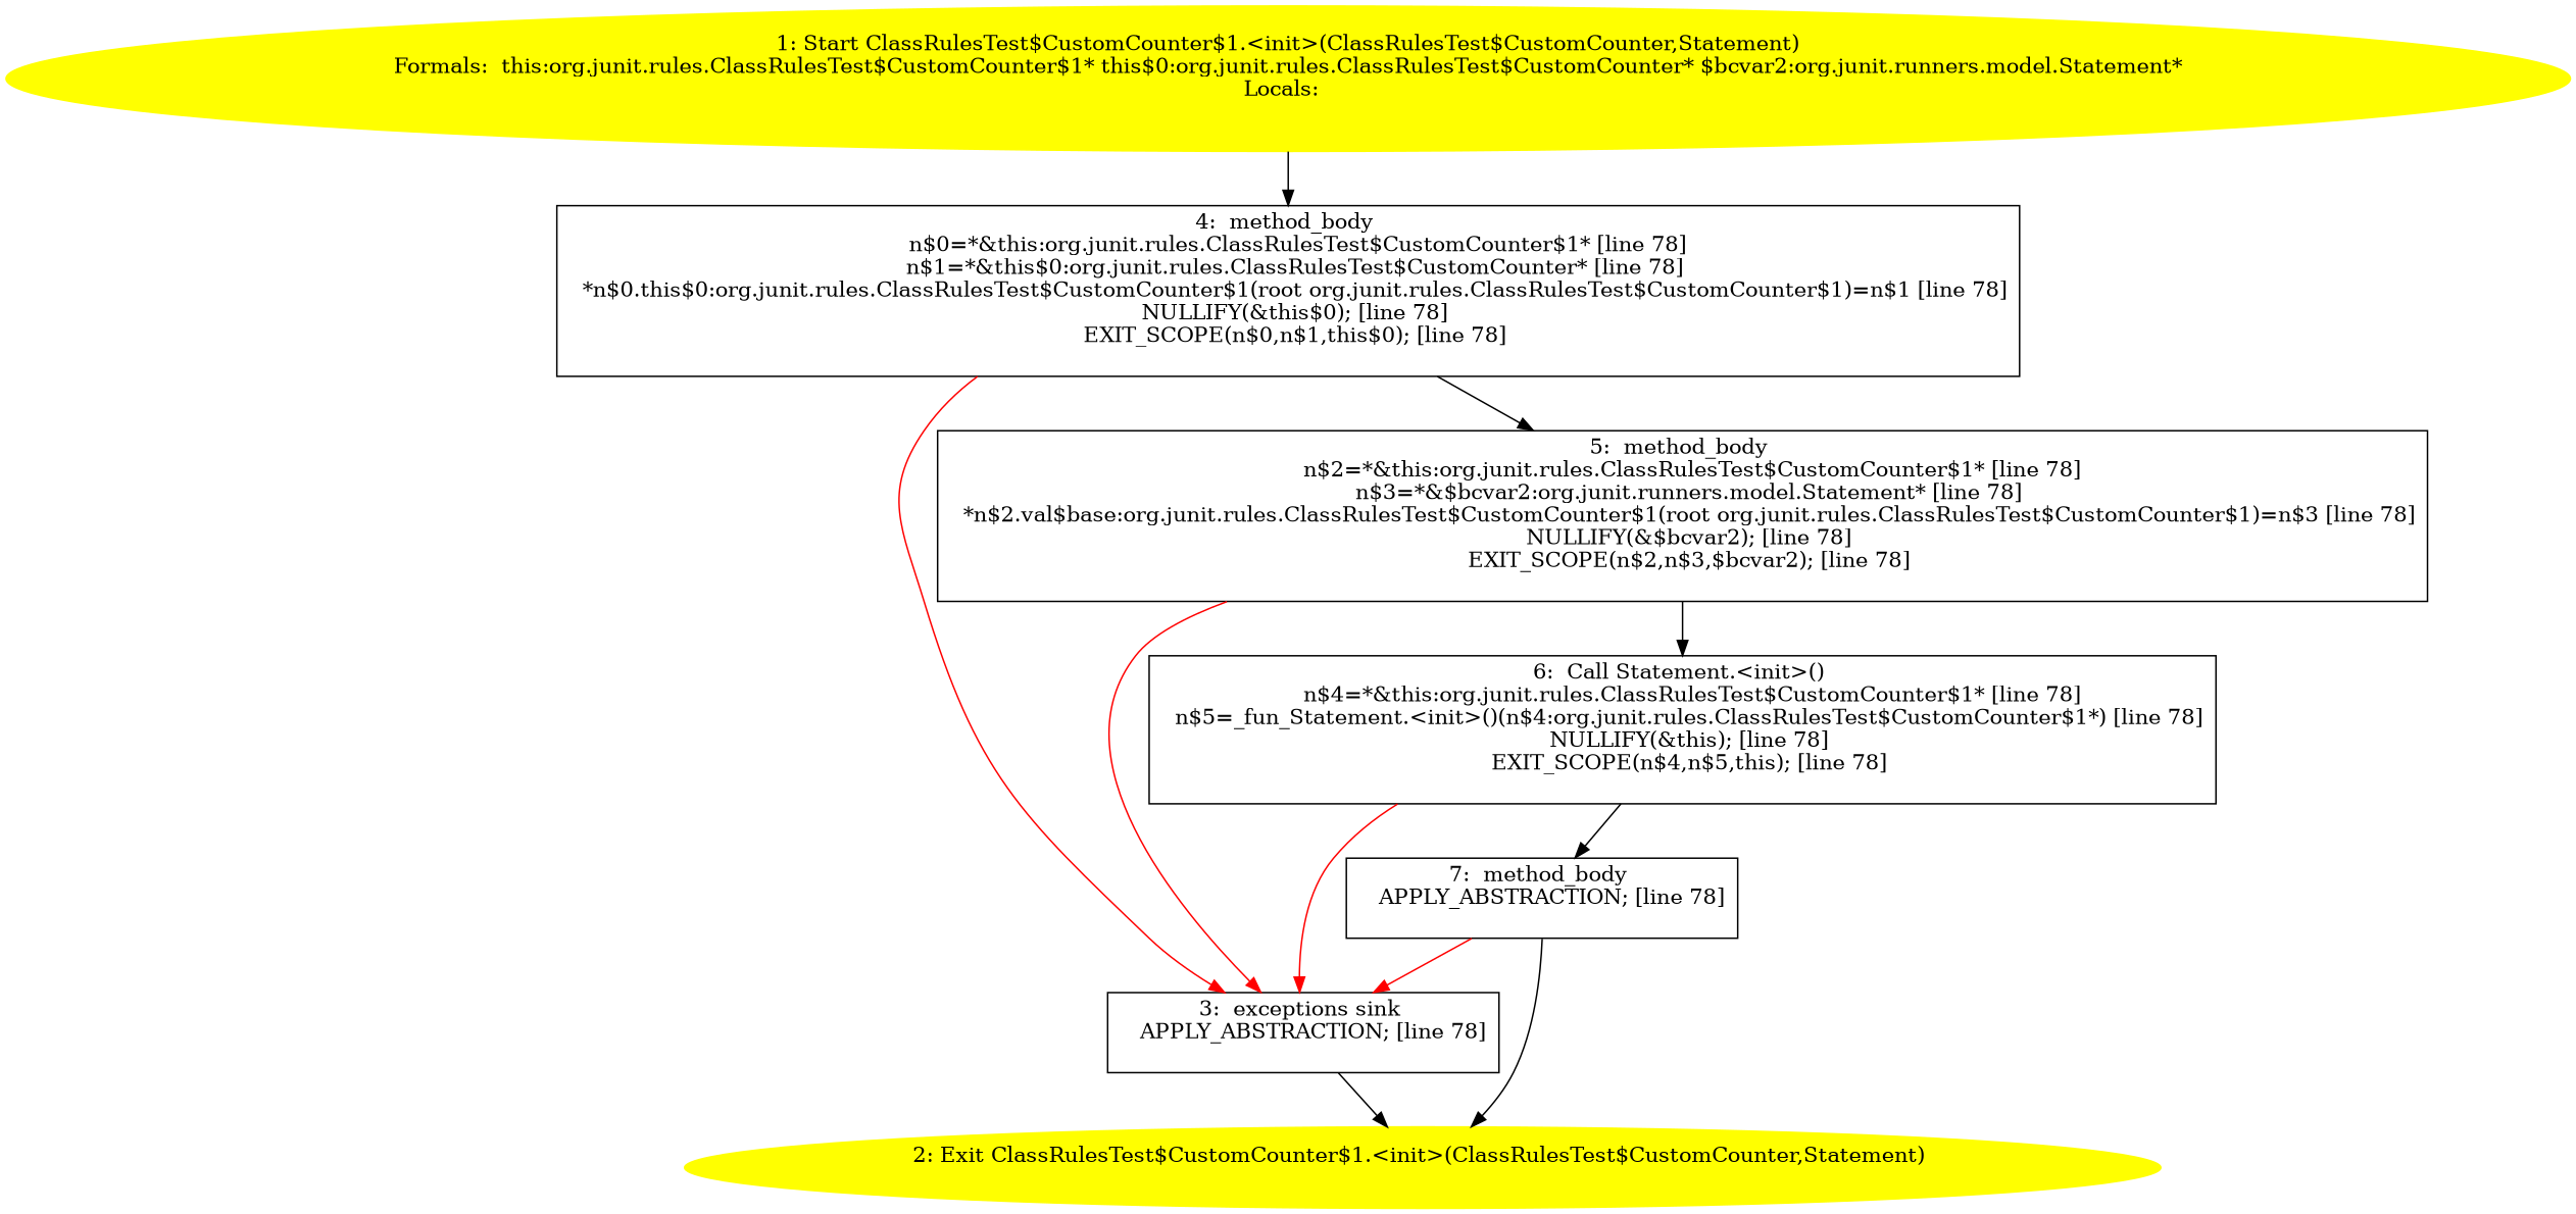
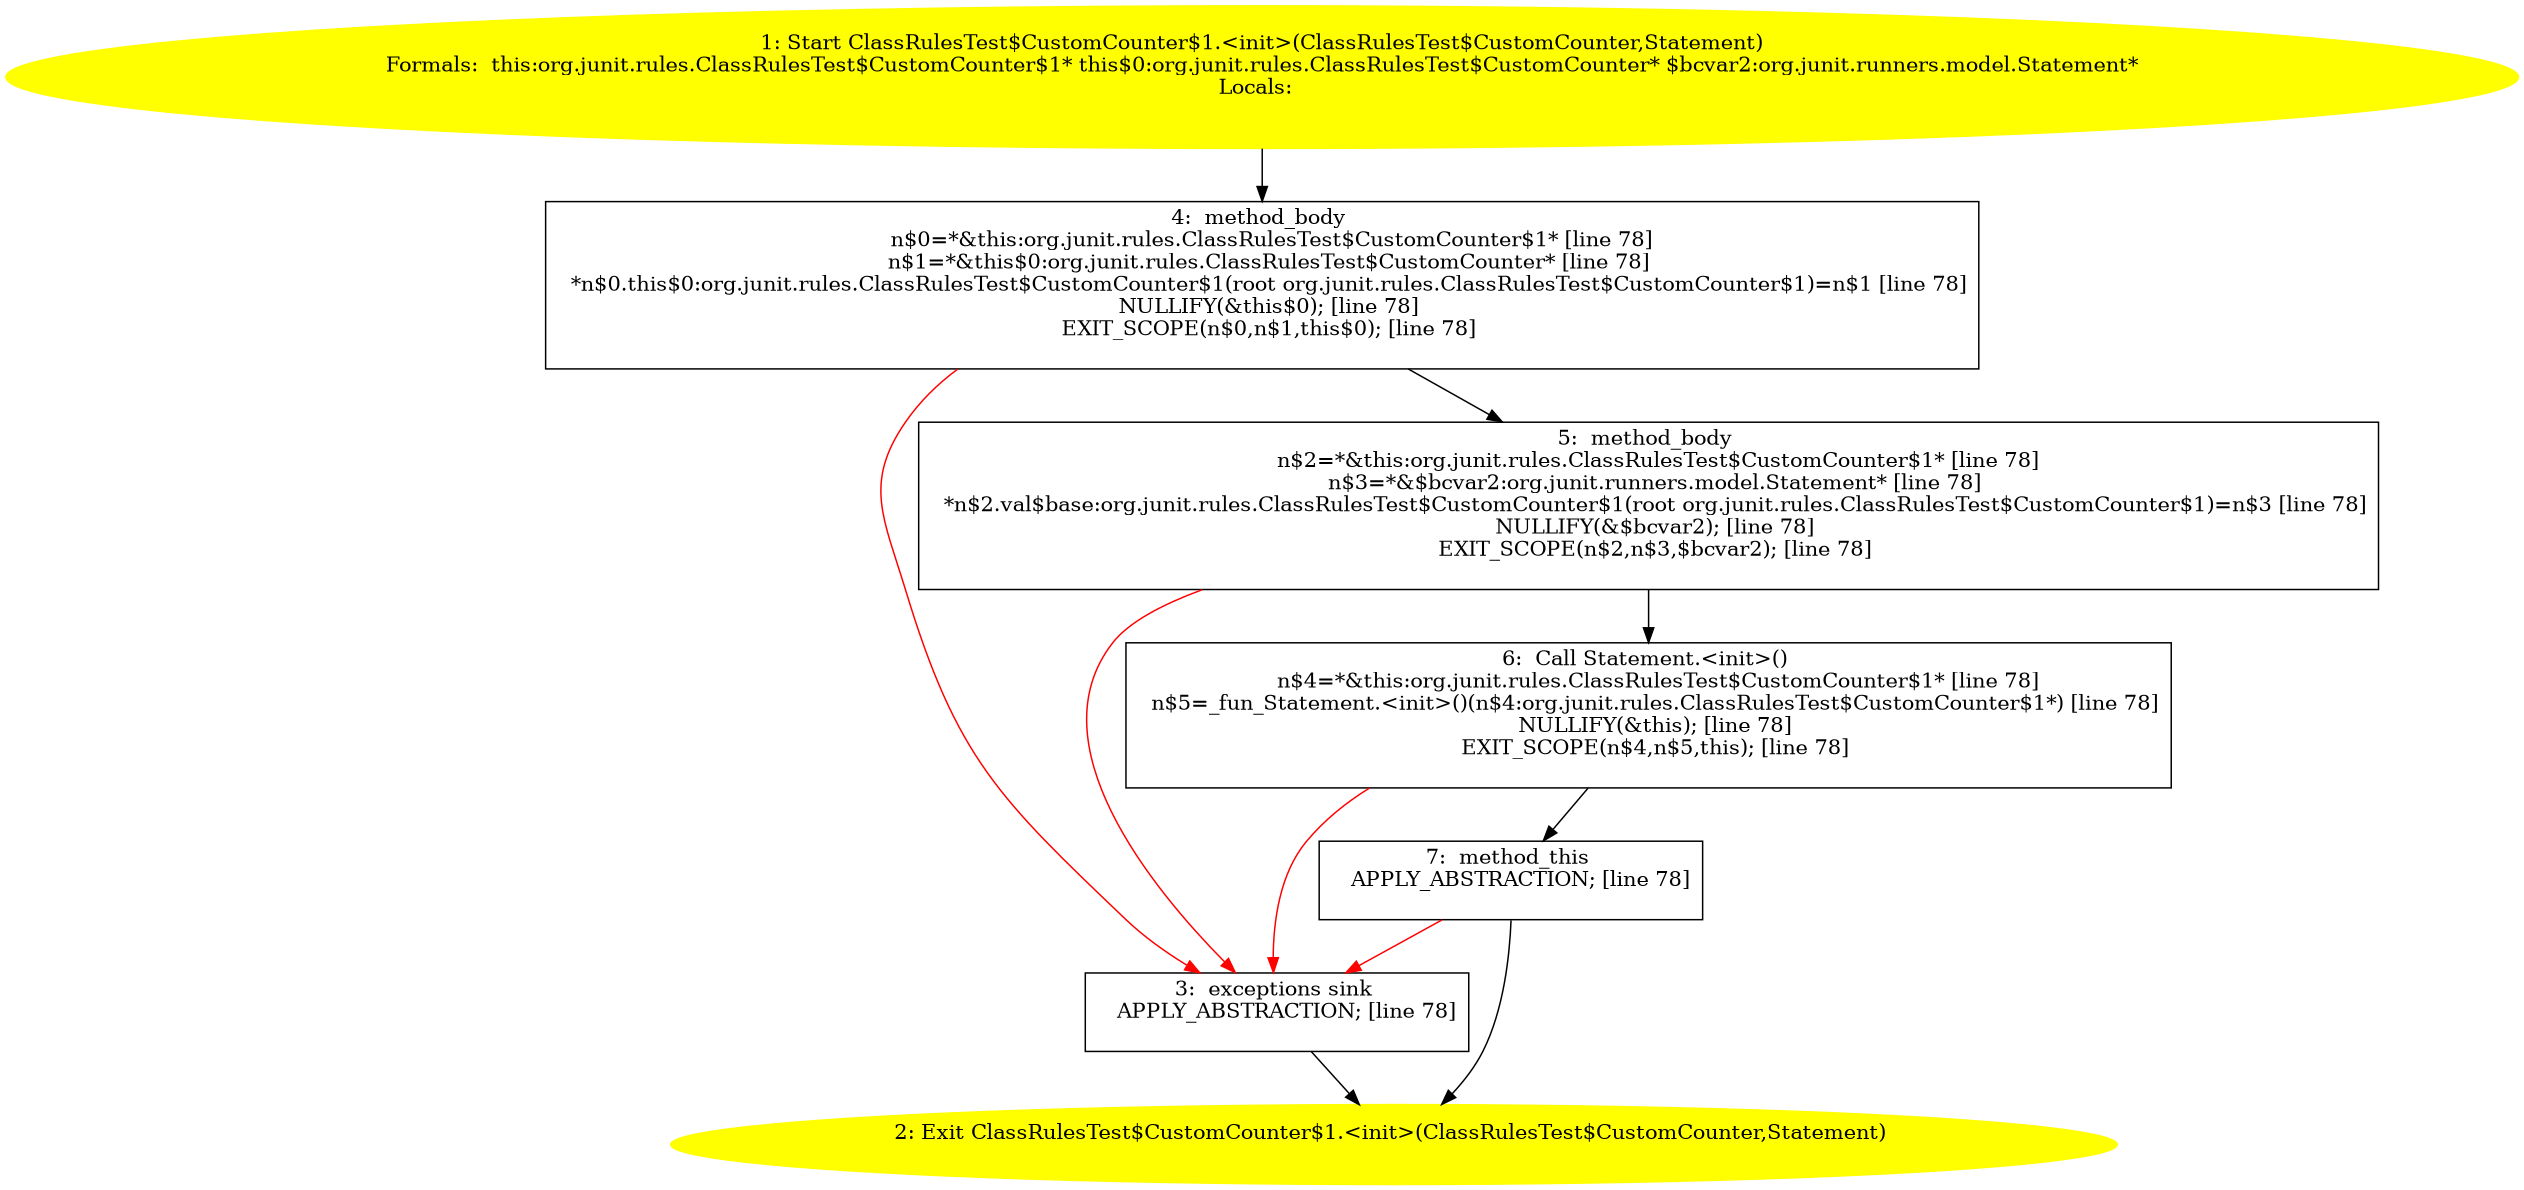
  digraph {
    node [shape=box]
    n1 [color=yellow label="1: Start ClassRulesTest$CustomCounter$1.<init>(ClassRulesTest$CustomCounter,Statement)\nFormals:  this:org.junit.rules.ClassRulesTest$CustomCounter$1* this$0:org.junit.rules.ClassRulesTest$CustomCounter* $bcvar2:org.junit.runners.model.Statement*\nLocals:  \n  " style=filled shape=""]
    n2 [label="4:  method_body \n   n$0=*&this:org.junit.rules.ClassRulesTest$CustomCounter$1* [line 78]\n  n$1=*&this$0:org.junit.rules.ClassRulesTest$CustomCounter* [line 78]\n  *n$0.this$0:org.junit.rules.ClassRulesTest$CustomCounter$1(root org.junit.rules.ClassRulesTest$CustomCounter$1)=n$1 [line 78]\n  NULLIFY(&this$0); [line 78]\n  EXIT_SCOPE(n$0,n$1,this$0); [line 78]\n "]
    n3 [label="3:  exceptions sink \n   APPLY_ABSTRACTION; [line 78]\n "]
    n4 [label="5:  method_body \n   n$2=*&this:org.junit.rules.ClassRulesTest$CustomCounter$1* [line 78]\n  n$3=*&$bcvar2:org.junit.runners.model.Statement* [line 78]\n  *n$2.val$base:org.junit.rules.ClassRulesTest$CustomCounter$1(root org.junit.rules.ClassRulesTest$CustomCounter$1)=n$3 [line 78]\n  NULLIFY(&$bcvar2); [line 78]\n  EXIT_SCOPE(n$2,n$3,$bcvar2); [line 78]\n "]
    n5 [color=yellow label="2: Exit ClassRulesTest$CustomCounter$1.<init>(ClassRulesTest$CustomCounter,Statement) \n  " style=filled shape=""]
    n6 [label="6:  Call Statement.<init>() \n   n$4=*&this:org.junit.rules.ClassRulesTest$CustomCounter$1* [line 78]\n  n$5=_fun_Statement.<init>()(n$4:org.junit.rules.ClassRulesTest$CustomCounter$1*) [line 78]\n  NULLIFY(&this); [line 78]\n  EXIT_SCOPE(n$4,n$5,this); [line 78]\n "]
-   n7 [label="7:  method_body \n   APPLY_ABSTRACTION; [line 78]\n "]
+   n7 [label="7:  method_this \n   APPLY_ABSTRACTION; [line 78]\n "]
    n1 -> n2
    n2 -> n3 [color=red]
    n2 -> n4
    n3 -> n5
    n4 -> n3 [color=red]
    n4 -> n6
    n6 -> n3 [color=red]
    n6 -> n7
    n7 -> n3 [color=red]
    n7 -> n5
  }
